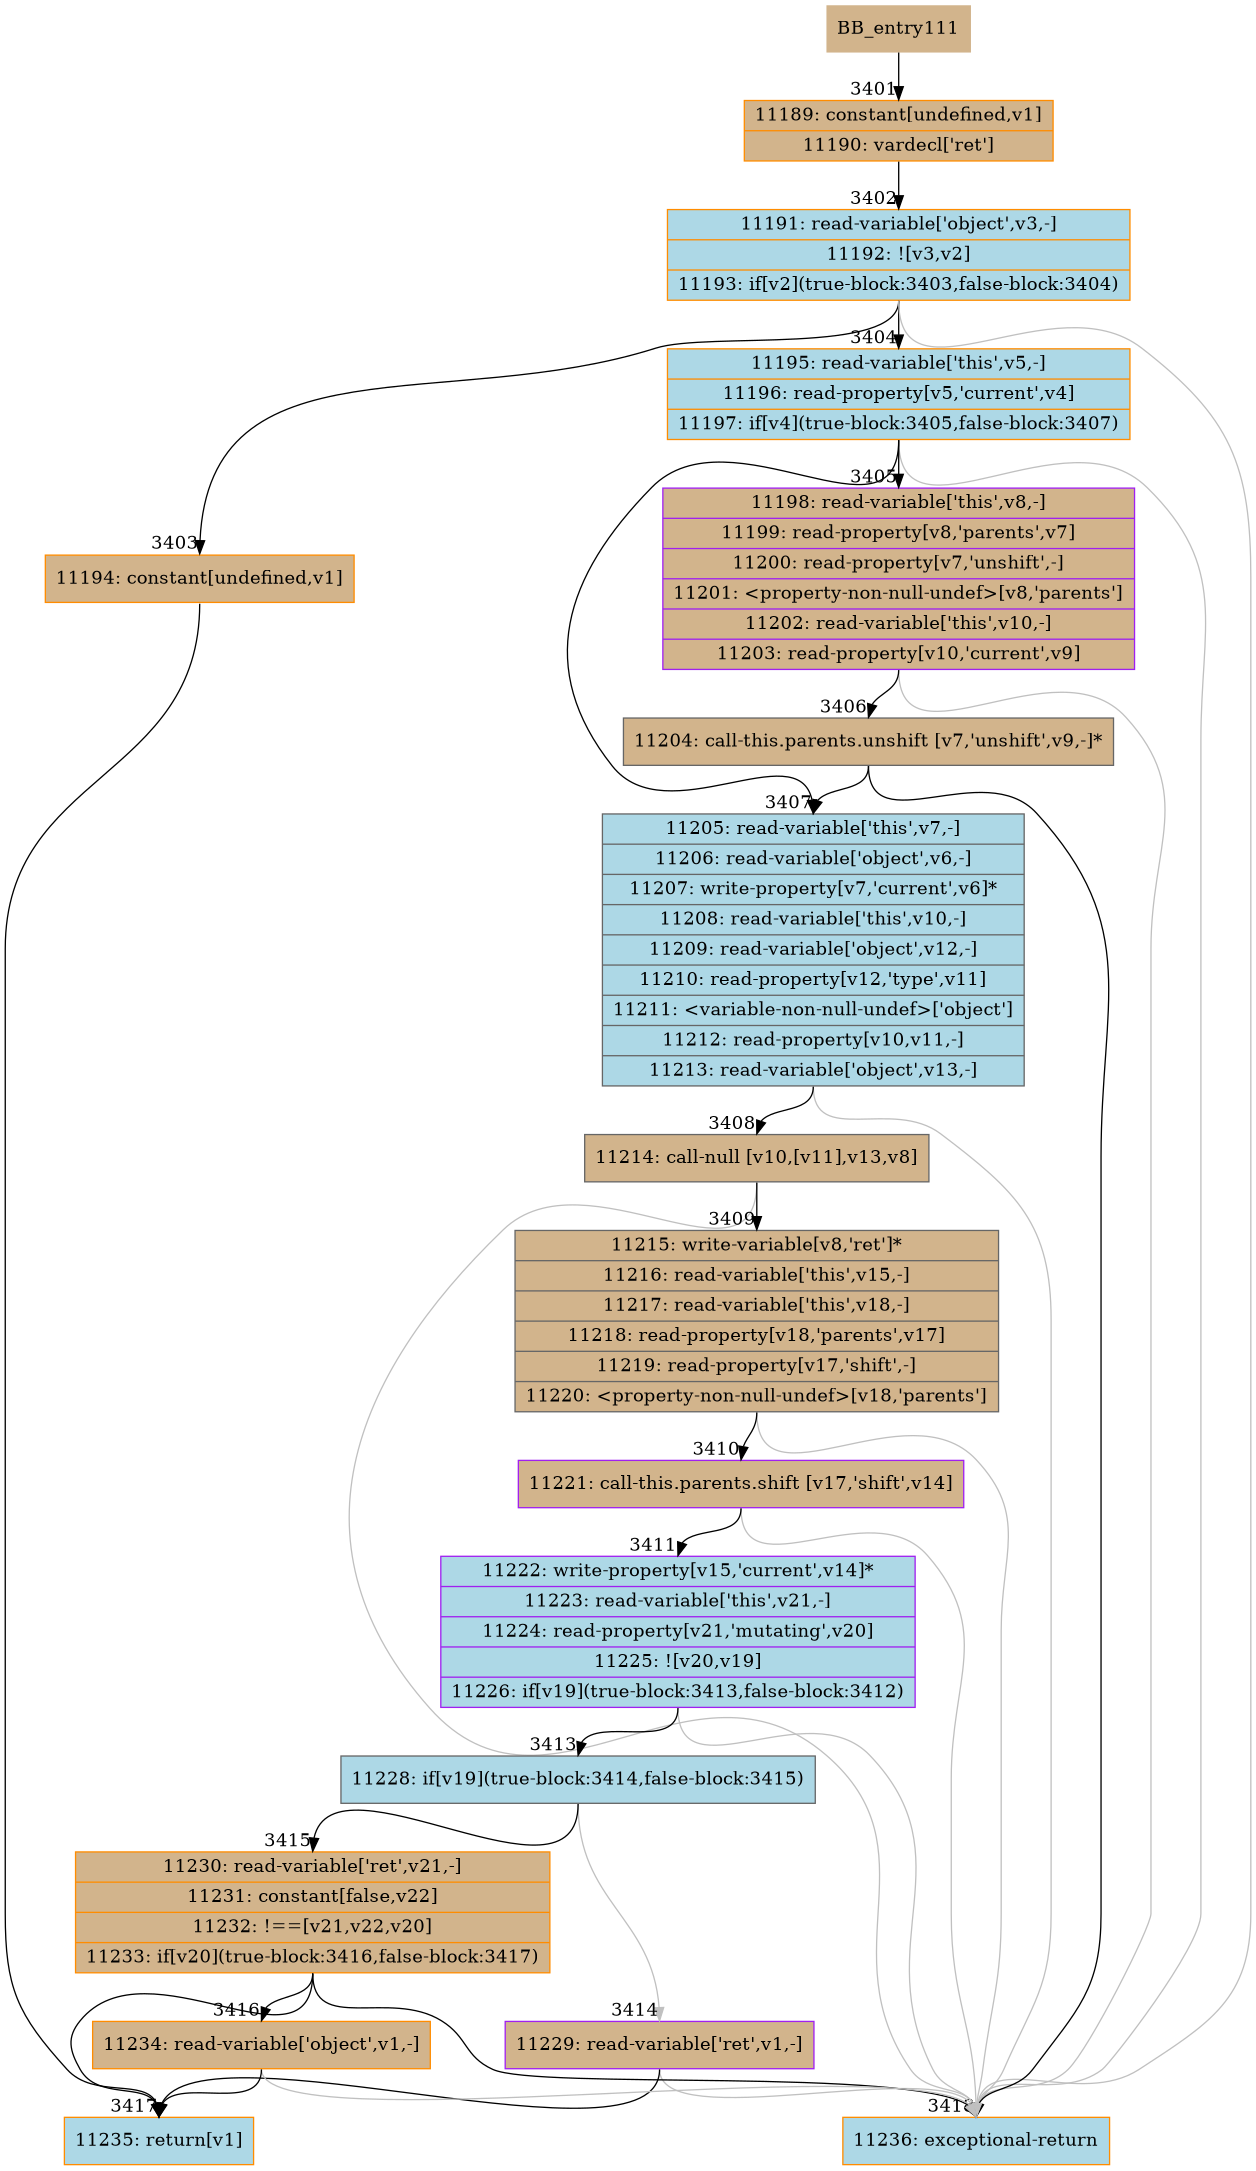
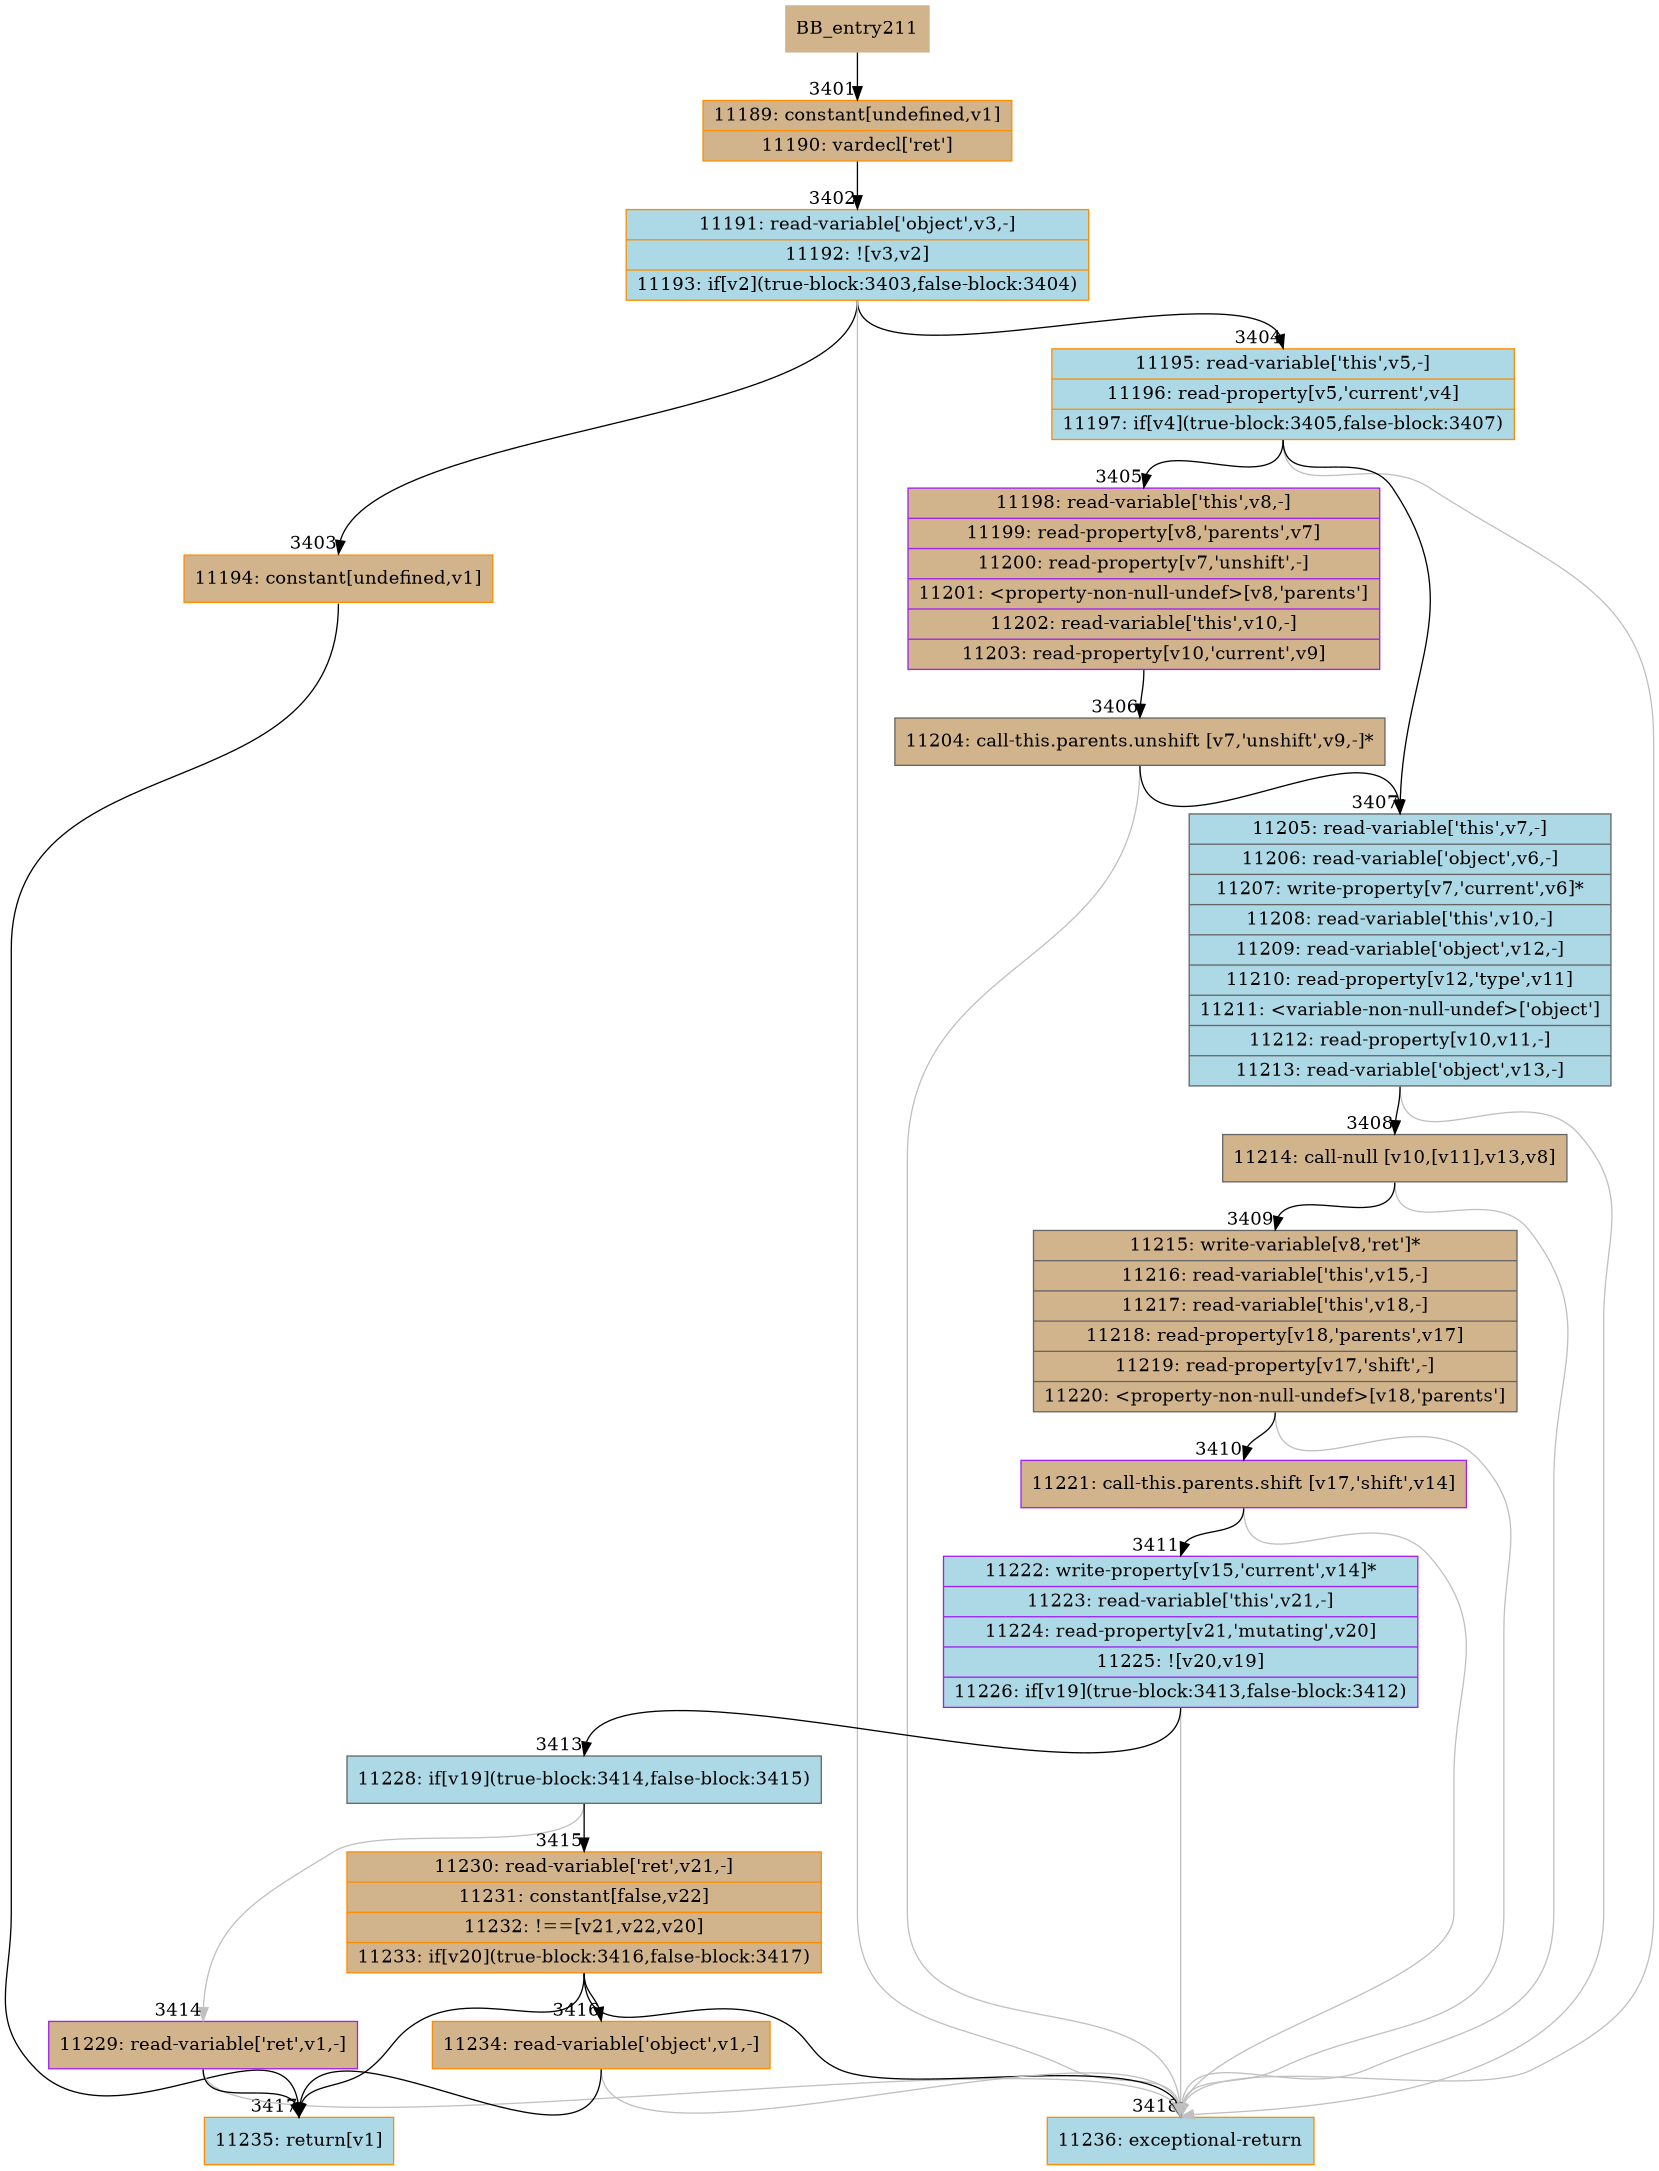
  digraph {
    rankdir=TD
    node [color=darkorange fillcolor=tan shape=record style=filled]
    edge [headport=n tailport=s]
-   BB_entry111 [color=gray40 shape=none]
+   BB_entry111 [color=gray40 shape=none label=BB_entry211]
    n2 [label="{11189: constant[undefined,v1]|11190: vardecl['ret']}"]
    n3 [fillcolor=lightblue label="{11191: read-variable['object',v3,-]|11192: ![v3,v2]|11193: if[v2](true-block:3403,false-block:3404)}"]
    n4 [label="{11194: constant[undefined,v1]}"]
    n5 [fillcolor=lightblue label="{11195: read-variable['this',v5,-]|11196: read-property[v5,'current',v4]|11197: if[v4](true-block:3405,false-block:3407)}"]
    n6 [fillcolor=lightblue label="{11236: exceptional-return}"]
    n7 [fillcolor=lightblue label="{11235: return[v1]}"]
    n8 [color=purple label="{11198: read-variable['this',v8,-]|11199: read-property[v8,'parents',v7]|11200: read-property[v7,'unshift',-]|11201: \<property-non-null-undef\>[v8,'parents']|11202: read-variable['this',v10,-]|11203: read-property[v10,'current',v9]}"]
    n9 [color=gray40 fillcolor=lightblue label="{11205: read-variable['this',v7,-]|11206: read-variable['object',v6,-]|11207: write-property[v7,'current',v6]*|11208: read-variable['this',v10,-]|11209: read-variable['object',v12,-]|11210: read-property[v12,'type',v11]|11211: \<variable-non-null-undef\>['object']|11212: read-property[v10,v11,-]|11213: read-variable['object',v13,-]}"]
    n10 [color=gray40 label="{11204: call-this.parents.unshift [v7,'unshift',v9,-]*}"]
    n11 [color=gray40 label="{11214: call-null [v10,[v11],v13,v8]}"]
    n12 [color=gray40 label="{11215: write-variable[v8,'ret']*|11216: read-variable['this',v15,-]|11217: read-variable['this',v18,-]|11218: read-property[v18,'parents',v17]|11219: read-property[v17,'shift',-]|11220: \<property-non-null-undef\>[v18,'parents']}"]
    n13 [color=purple label="{11221: call-this.parents.shift [v17,'shift',v14]}"]
    n14 [color=purple fillcolor=lightblue label="{11222: write-property[v15,'current',v14]*|11223: read-variable['this',v21,-]|11224: read-property[v21,'mutating',v20]|11225: ![v20,v19]|11226: if[v19](true-block:3413,false-block:3412)}"]
    n15 [color=gray40 fillcolor=lightblue label="{11228: if[v19](true-block:3414,false-block:3415)}"]
    n16 [color=purple label="{11229: read-variable['ret',v1,-]}"]
    n17 [label="{11230: read-variable['ret',v21,-]|11231: constant[false,v22]|11232: !==[v21,v22,v20]|11233: if[v20](true-block:3416,false-block:3417)}"]
    n18 [label="{11234: read-variable['object',v1,-]}"]
    BB_entry111 -> n2 [headlabel="    3401"]
    n2 -> n3 [headlabel="      3402"]
    n3 -> n4 [headlabel="      3403"]
    n3 -> n5 [headlabel="      3404"]
    n3 -> n6 [color=gray headlabel="      3418"]
    n4 -> n7 [headlabel="      3417"]
    n5 -> n6 [color=gray]
    n5 -> n8 [headlabel="      3405"]
    n5 -> n9 [headlabel="      3407"]
-   n8 -> n6 [color=gray]
    n8 -> n10 [headlabel="      3406"]
    n9 -> n6 [color=gray]
    n9 -> n11 [headlabel="      3408"]
-   n10 -> n6 [color=black]
+   n10 -> n6 [color=gray]
    n10 -> n9
    n11 -> n6 [color=gray]
    n11 -> n12 [headlabel="      3409"]
    n12 -> n6 [color=gray]
    n12 -> n13 [headlabel="      3410"]
    n13 -> n6 [color=gray]
    n13 -> n14 [headlabel="      3411"]
    n14 -> n6 [color=gray]
    n14 -> n15 [headlabel="      3413"]
    n15 -> n16 [color=gray headlabel="      3414"]
    n15 -> n17 [headlabel="      3415"]
    n16 -> n6 [color=gray]
    n16 -> n7
    n17 -> n6 [color=black]
    n17 -> n7
    n17 -> n18 [headlabel="      3416"]
    n18 -> n6 [color=gray]
    n18 -> n7
  }
